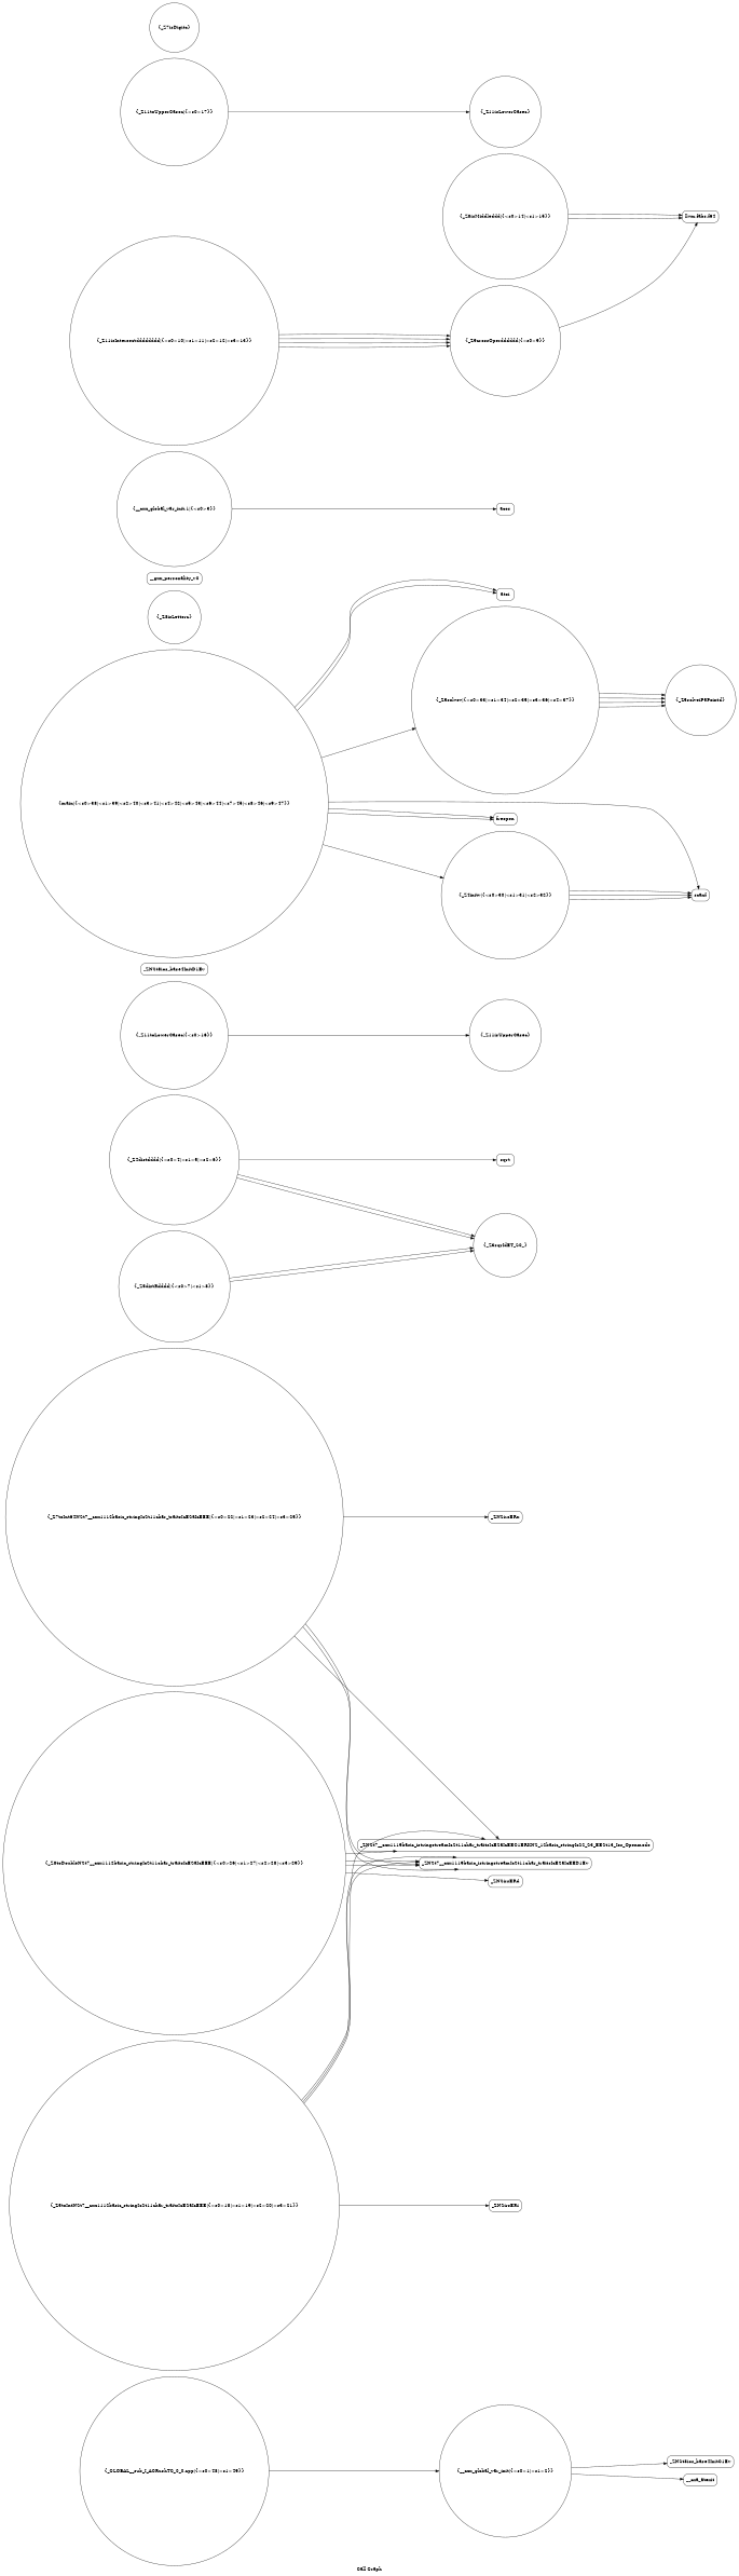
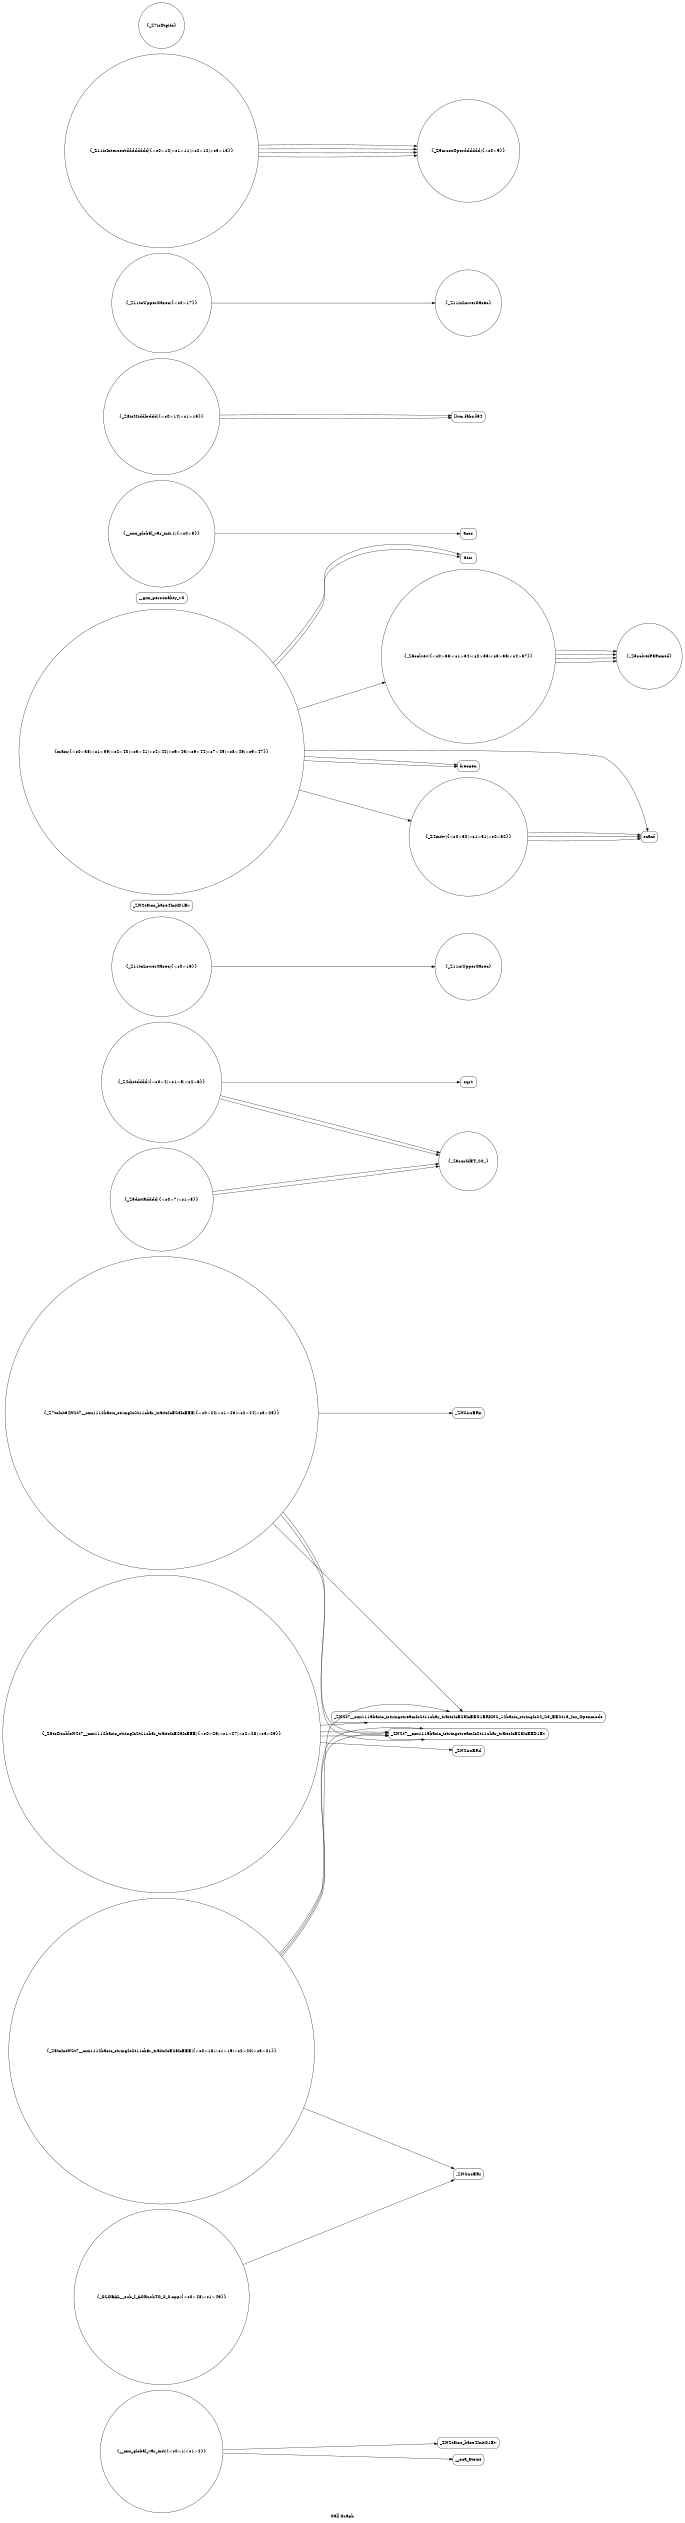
  digraph {
    label="Call Graph"
    rankdir=LR
    node [shape=circle]
    edge [color=black tailport=s0]
    n1 [label="{__cxx_global_var_init|{<s0>1|<s1>2}}"]
    n2 [label="{_ZNSt8ios_base4InitC1Ev}" shape=Mrecord]
    n3 [label="{__cxa_atexit}" shape=Mrecord]
    n4 [label="{_ZNSirsERx}" shape=Mrecord]
    n5 [label="{sqrt}" shape=Mrecord]
    n6 [label="{_Z11isUpperCasec}"]
    n7 [label="{_ZNSt7__cxx1119basic_istringstreamIcSt11char_traitsIcESaIcEEC1ERKNS_12basic_stringIcS2_S3_EESt13_Ios_Openmode}" shape=Mrecord]
    n8 [label="{_ZNSt8ios_base4InitD1Ev}" shape=Mrecord]
    n9 [label="{_ZNSirsERd}" shape=Mrecord]
    n10 [label="{_Z5distRdddd|{<s0>7|<s1>8}}"]
    n11 [label="{_Z3sqrIdET_S0_}"]
    n12 [label="{atoi}" shape=Mrecord]
-   n13 [label="{_Z8isLetterc}"]
    n14 [label="{__gxx_personality_v0}" shape=Mrecord]
    n15 [label="{__cxx_global_var_init.1|{<s0>3}}"]
    n16 [label="{acos}" shape=Mrecord]
    n17 [label="{scanf}" shape=Mrecord]
    n18 [label="{llvm.fabs.f64}" shape=Mrecord]
    n19 [label="{_Z11toLowerCasec|{<s0>16}}"]
    n20 [label="{_Z7toInt64NSt7__cxx1112basic_stringIcSt11char_traitsIcESaIcEEE|{<s0>22|<s1>23|<s2>24|<s3>25}}"]
    n21 [label="{_ZNSt7__cxx1119basic_istringstreamIcSt11char_traitsIcESaIcEED1Ev}" shape=Mrecord]
    n22 [label="{_Z4distdddd|{<s0>4|<s1>5|<s2>6}}"]
    n23 [label="{_Z5solvev|{<s0>33|<s1>34|<s2>35|<s3>36|<s4>37}}"]
    n24 [label="{_Z5solveiP5Pointd}"]
    n25 [label="{_Z8isMiddleddd|{<s0>14|<s1>15}}"]
    n26 [label="{_Z5toIntNSt7__cxx1112basic_stringIcSt11char_traitsIcESaIcEEE|{<s0>18|<s1>19|<s2>20|<s3>21}}"]
    n27 [label="{_ZNSirsERi}" shape=Mrecord]
    n28 [label="{_Z8toDoubleNSt7__cxx1112basic_stringIcSt11char_traitsIcESaIcEEE|{<s0>26|<s1>27|<s2>28|<s3>29}}"]
    n29 [label="{main|{<s0>38|<s1>39|<s2>40|<s3>41|<s4>42|<s5>43|<s6>44|<s7>45|<s8>46|<s9>47}}"]
    n30 [label="{freopen}" shape=Mrecord]
    n31 [label="{_Z4initv|{<s0>30|<s1>31|<s2>32}}"]
    n32 [label="{_Z11isLowerCasec}"]
    n33 [label="{_Z9crossOperdddddd|{<s0>9}}"]
    n34 [label="{_Z7isDigitc}"]
    n35 [label="{_Z11isIntersectdddddddd|{<s0>10|<s1>11|<s2>12|<s3>13}}"]
    n36 [label="{_GLOBAL__sub_I_ACRushTC_0_0.cpp|{<s0>48|<s1>49}}"]
    n37 [label="{_Z11toUpperCasec|{<s0>17}}"]
    n1 -> n2
    n1 -> n3 [tailport=s1]
    n10 -> n11
    n10 -> n11 [tailport=s1]
    n15 -> n16
    n19 -> n6
    n20 -> n4 [tailport=s1]
    n20 -> n7
    n20 -> n21 [tailport=s2]
    n20 -> n21 [tailport=s3]
    n22 -> n5 [tailport=s2]
    n22 -> n11
    n22 -> n11 [tailport=s1]
    n23 -> n24
    n23 -> n24 [tailport=s1]
    n23 -> n24 [tailport=s2]
    n23 -> n24 [tailport=s3]
    n25 -> n18
    n25 -> n18 [tailport=s1]
    n26 -> n7
    n26 -> n21 [tailport=s2]
    n26 -> n21 [tailport=s3]
    n26 -> n27 [tailport=s1]
    n28 -> n7
    n28 -> n9 [tailport=s1]
    n28 -> n21 [tailport=s2]
    n28 -> n21 [tailport=s3]
    n29 -> n12
    n29 -> n12 [tailport=s1]
    n29 -> n17 [tailport=s5]
    n29 -> n23 [tailport=s8]
    n29 -> n30 [tailport=s3]
    n29 -> n30 [tailport=s4]
    n29 -> n31 [tailport=s6]
    n31 -> n17
    n31 -> n17 [tailport=s1]
    n31 -> n17 [tailport=s2]
-   n33 -> n18
    n35 -> n33
    n35 -> n33 [tailport=s1]
    n35 -> n33 [tailport=s2]
    n35 -> n33 [tailport=s3]
-   n36 -> n1
+   n36 -> n27
    n37 -> n32
  }
